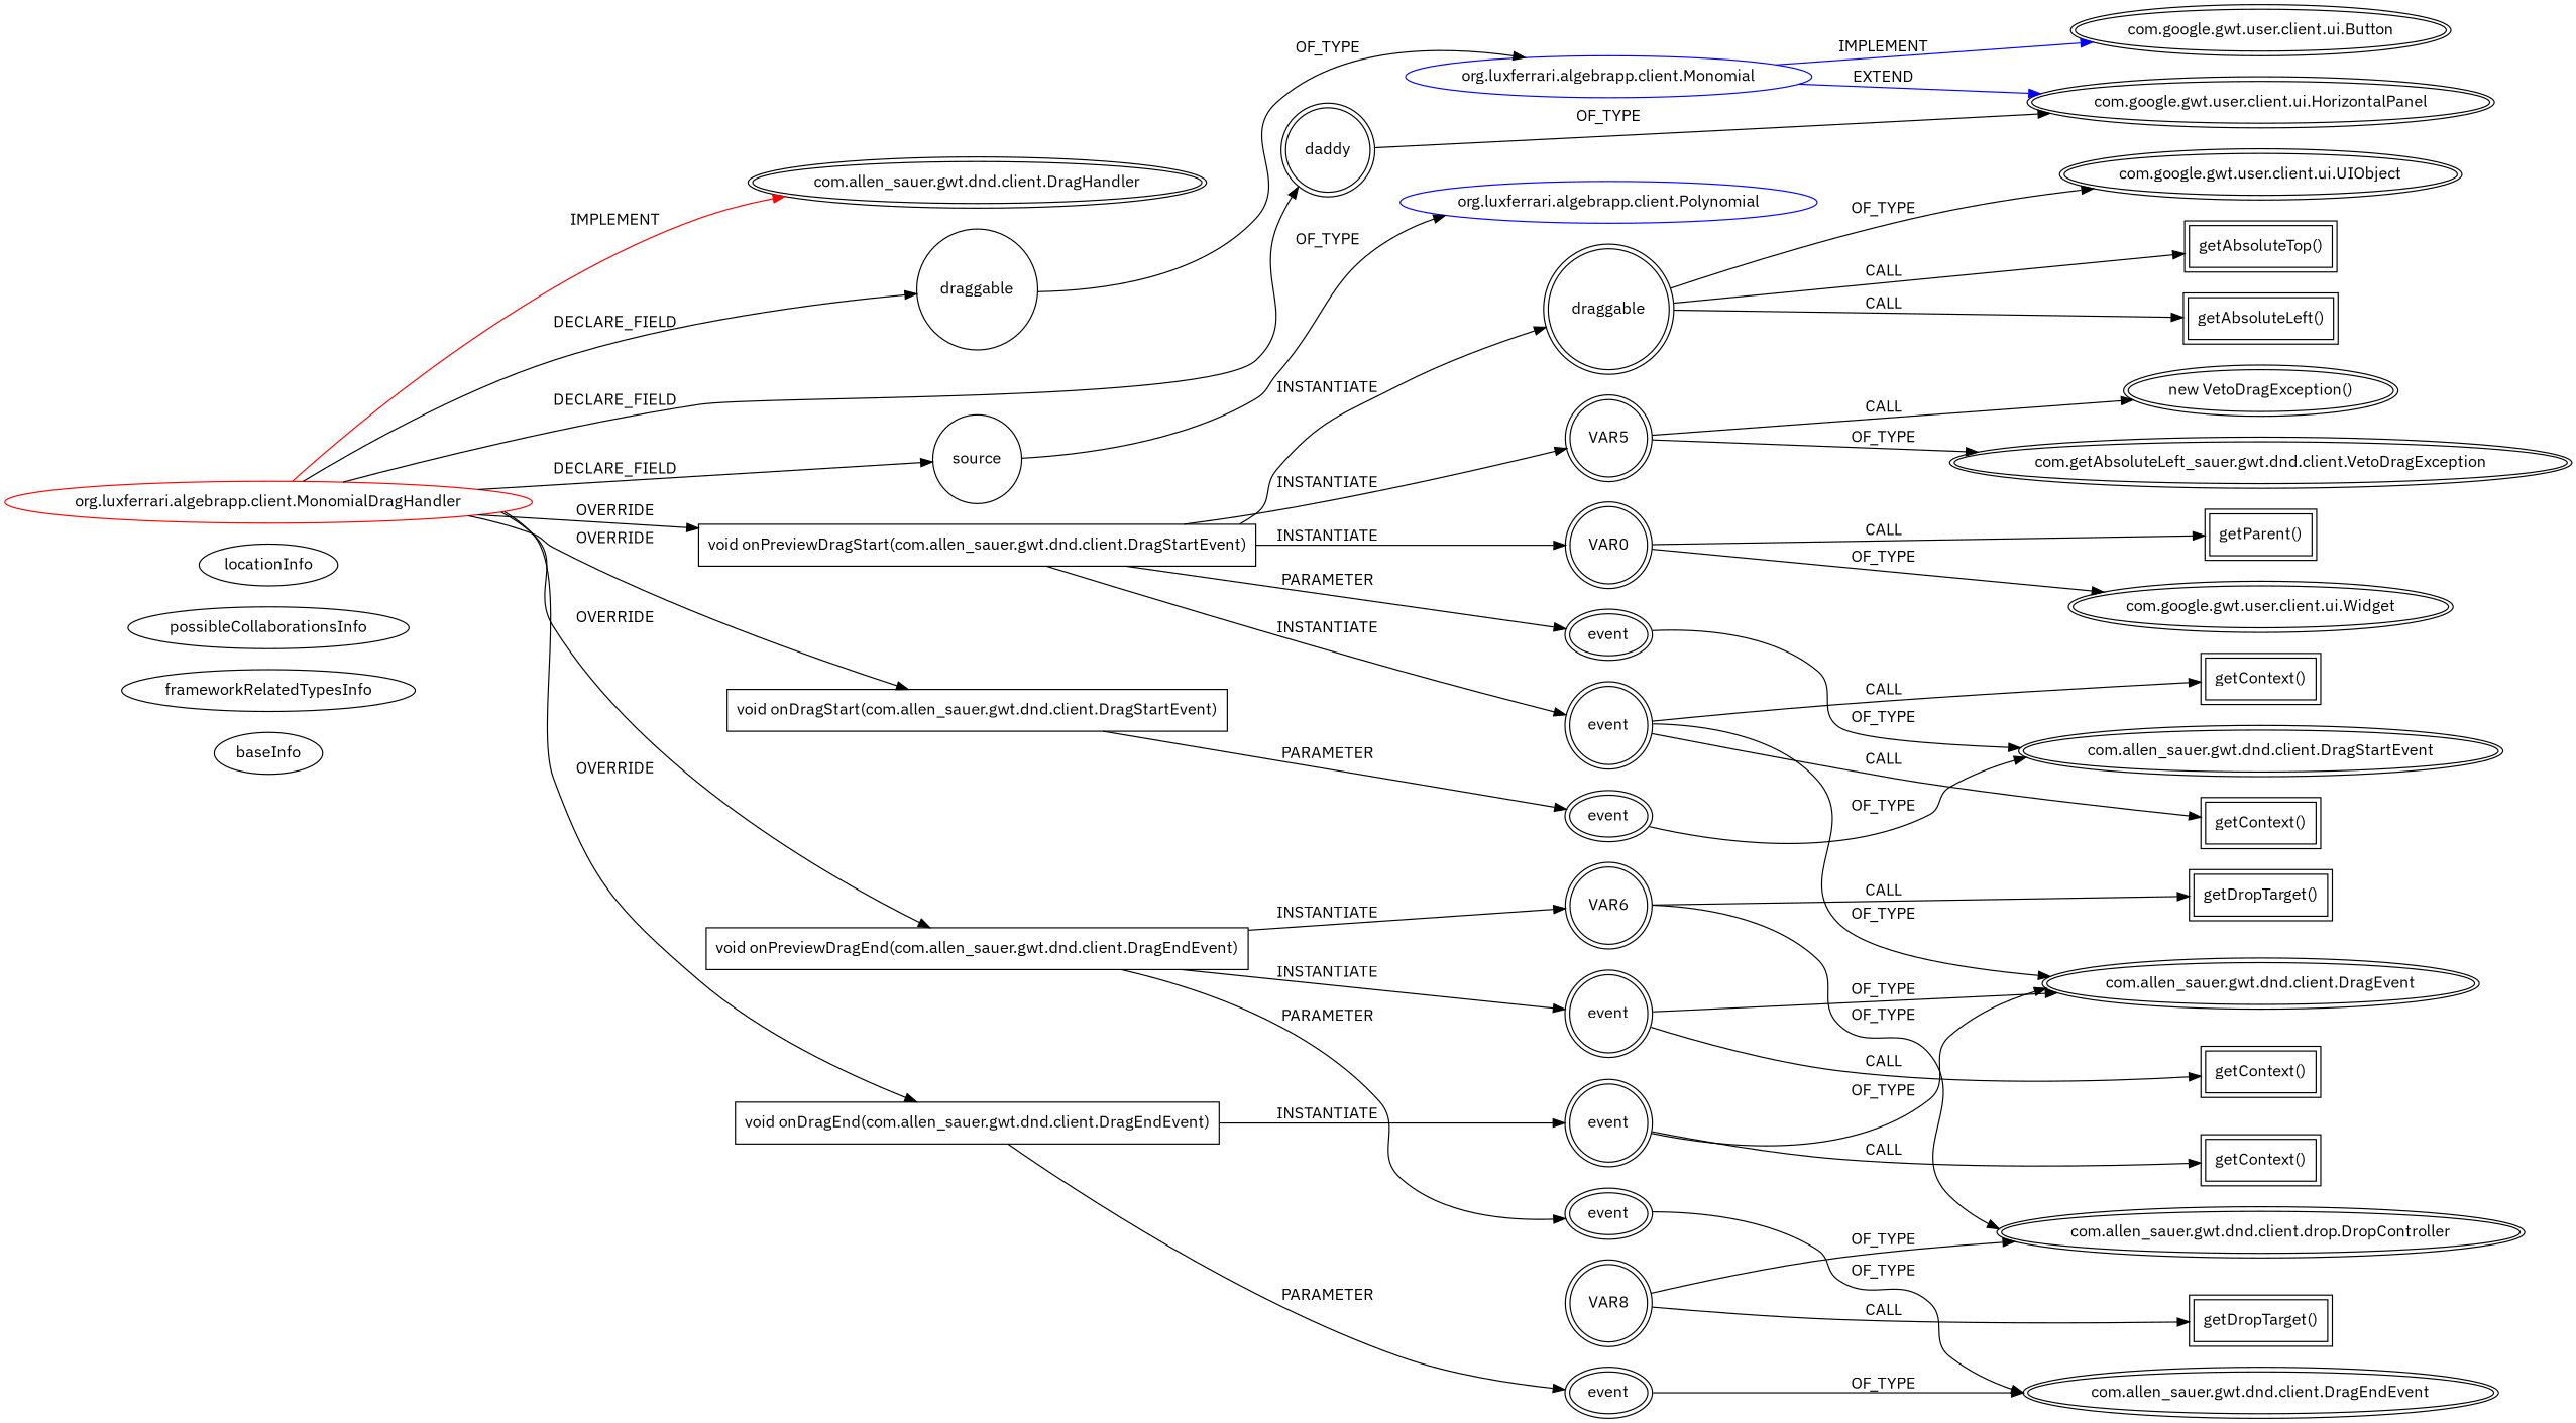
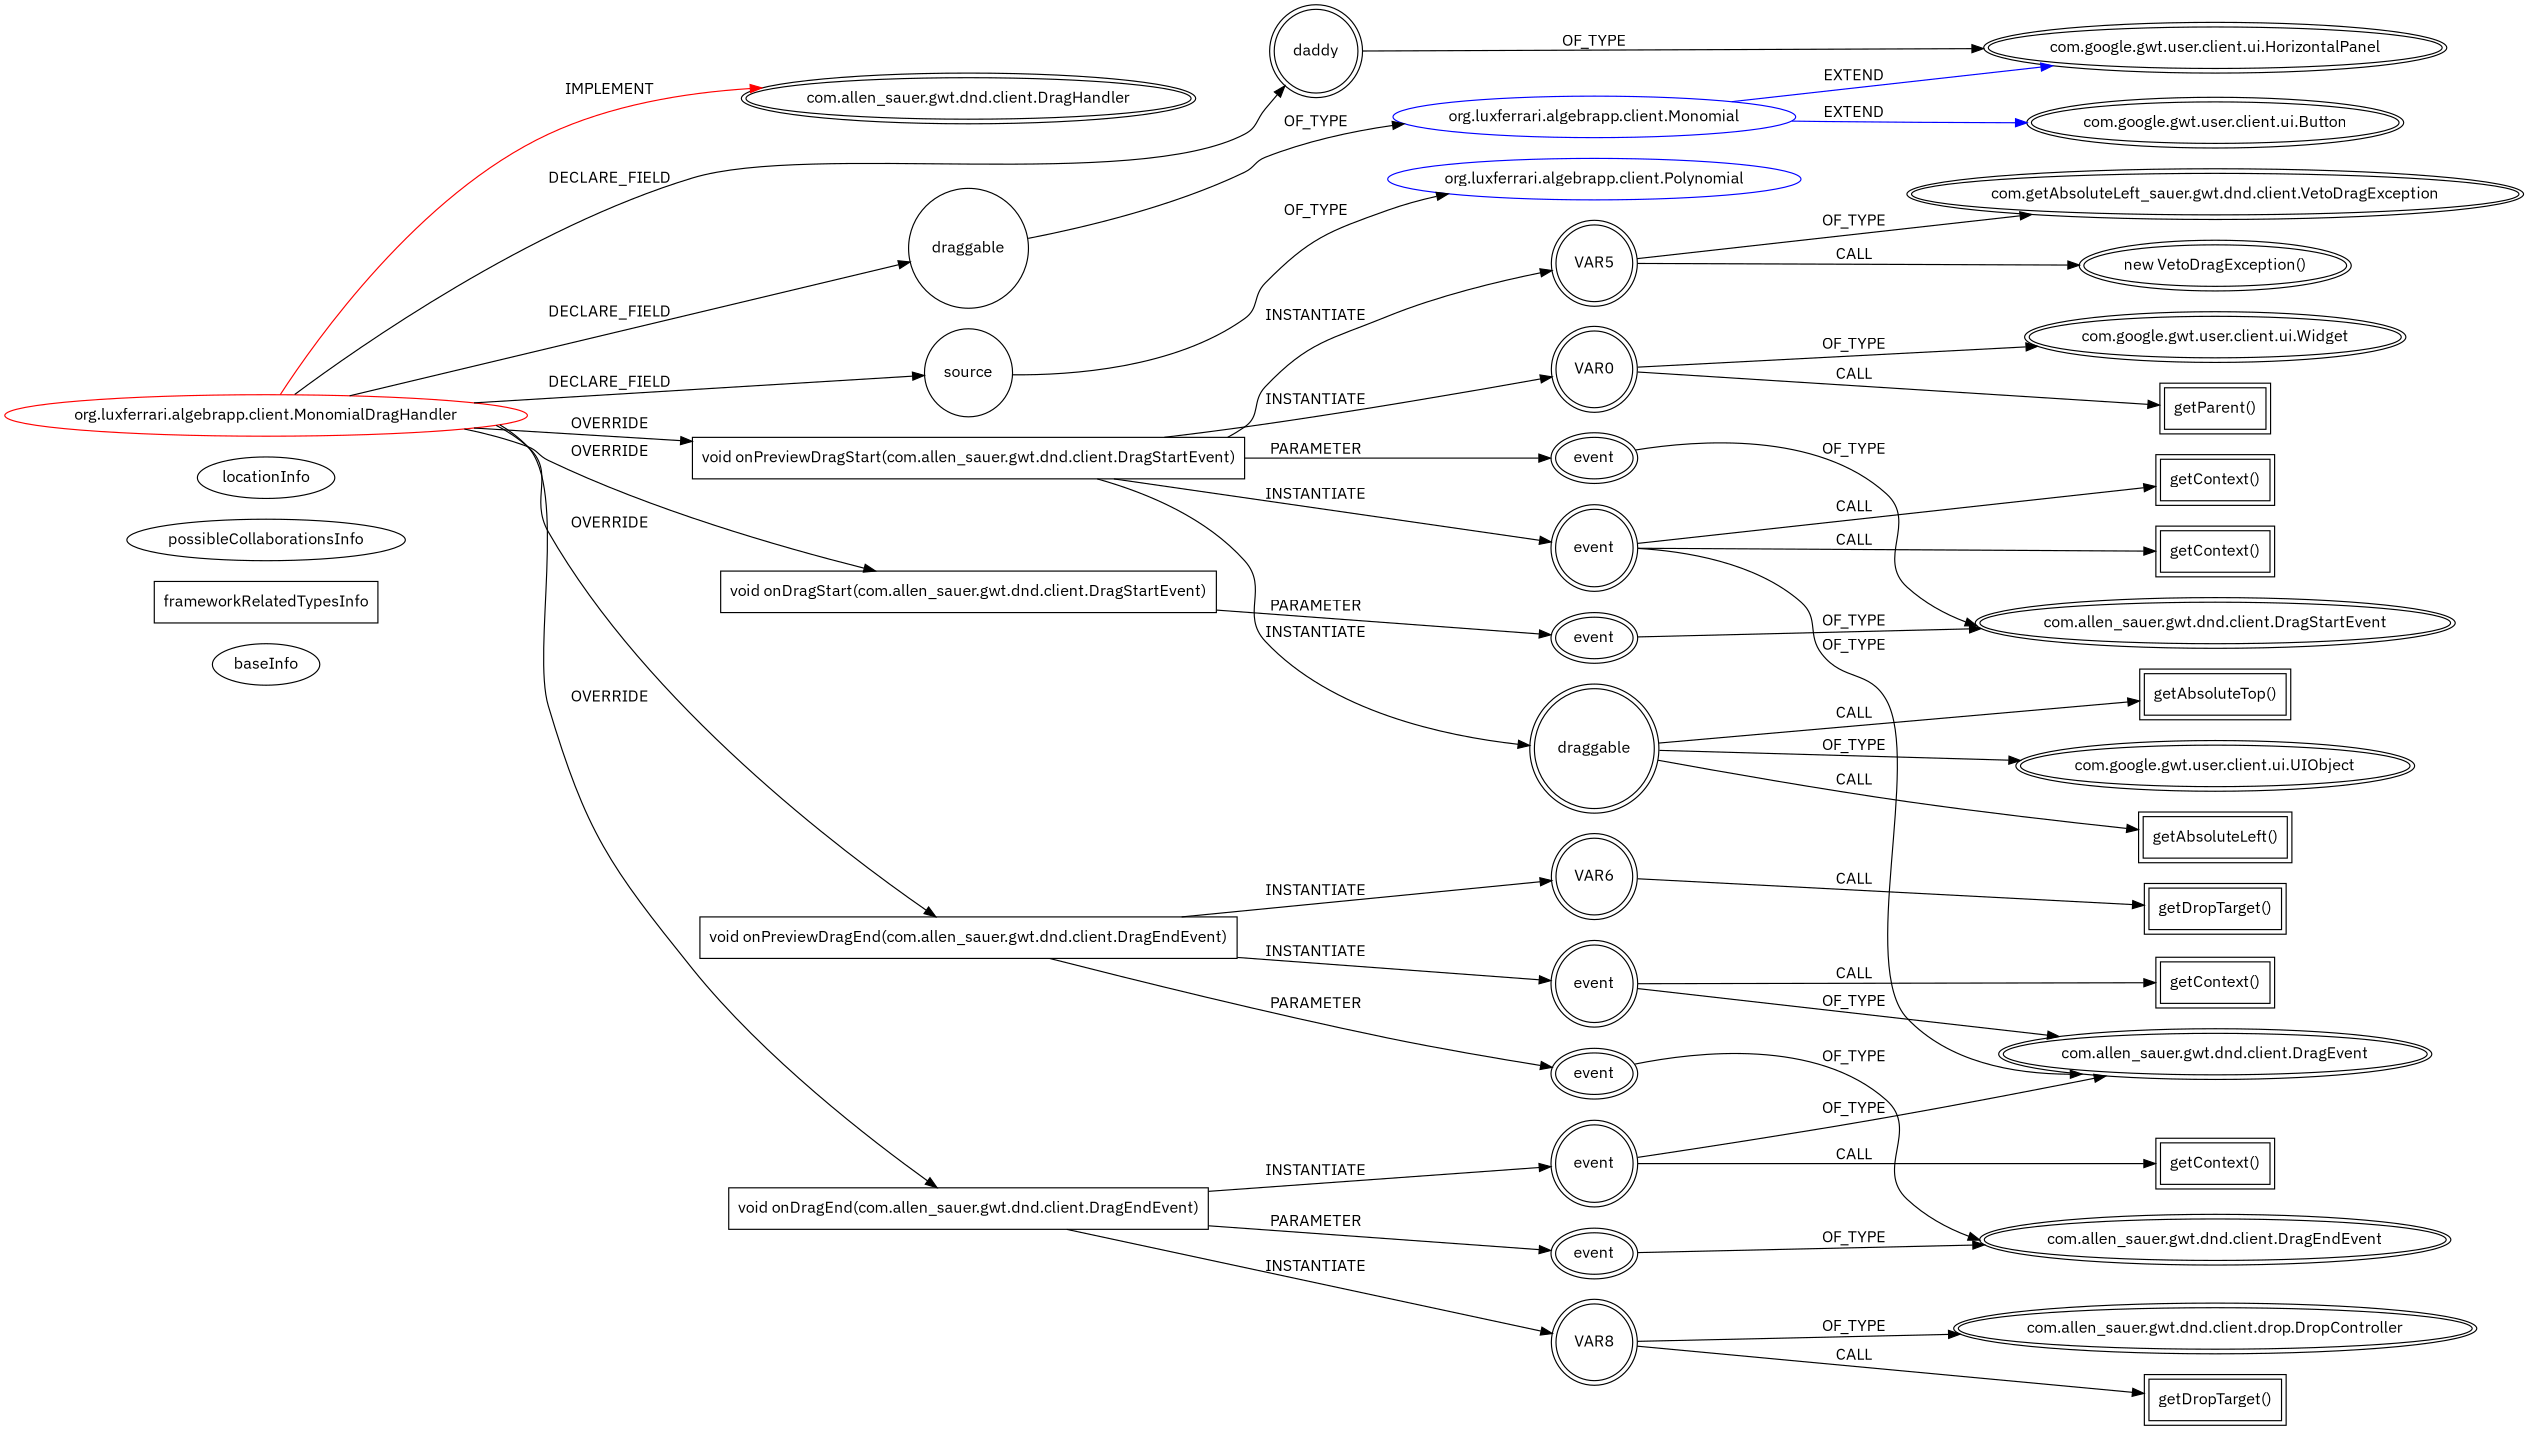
  digraph {
    fontname="IBM Plex Sans"
    rankdir=LR
    node [fontname="IBM Plex Sans" isFrameworkType=true vertexType=INSIDE_CALL peripheries=2]
    edge [fontname="IBM Plex Sans"]
    baseInfo [category=extension_graph graphId=3644 isAnonymous=false possibleRelation=true isFrameworkType="" vertexType="" peripheries=""]
-   frameworkRelatedTypesInfo [0="com.allen_sauer.gwt.dnd.client.DragHandler" isFrameworkType="" vertexType="" peripheries=""]
+   frameworkRelatedTypesInfo [0="com.allen_sauer.gwt.dnd.client.DragHandler" shape=box isFrameworkType="" vertexType="" peripheries=""]
    possibleCollaborationsInfo [0="3644~FIELD_DECLARATION-~com.allen_sauer.gwt.dnd.client.DragHandler ~com.google.gwt.user.client.ui.Button ~false~false" 1="3644~FIELD_DECLARATION-~com.allen_sauer.gwt.dnd.client.DragHandler ~com.google.gwt.user.client.ui.HorizontalPanel ~false~false" isFrameworkType="" vertexType="" peripheries=""]
    locationInfo [contextSignature=MonomialDragHandler filePath="/luxferrari-AlgebrApp/AlgebrApp-master/AlgebrApp/src/org/luxferrari/algebrapp/client/MonomialDragHandler.java" graphId=3644 projectName="luxferrari-AlgebrApp" isFrameworkType="" vertexType="" peripheries=""]
    n5 [color=red isFrameworkType=false label="org.luxferrari.algebrapp.client.MonomialDragHandler" vertexType=ROOT_CLIENT_CLASS_DECLARATION peripheries=""]
    n6 [label="com.allen_sauer.gwt.dnd.client.DragHandler" vertexType=FRAMEWORK_INTERFACE_TYPE]
    n7 [label=daddy shape=circle vertexType=FIELD_DECLARATION]
    n8 [isFrameworkType=false label=draggable shape=circle vertexType=FIELD_DECLARATION peripheries=""]
    n9 [isFrameworkType=false label=source shape=circle vertexType=FIELD_DECLARATION peripheries=""]
    n10 [isFrameworkType=false label="void onPreviewDragStart(com.allen_sauer.gwt.dnd.client.DragStartEvent)" shape=box vertexType=OVERRIDING_METHOD_DECLARATION peripheries=""]
    n11 [isFrameworkType=false label="void onDragStart(com.allen_sauer.gwt.dnd.client.DragStartEvent)" shape=box vertexType=OVERRIDING_METHOD_DECLARATION peripheries=""]
    n12 [isFrameworkType=false label="void onPreviewDragEnd(com.allen_sauer.gwt.dnd.client.DragEndEvent)" shape=box vertexType=OVERRIDING_METHOD_DECLARATION peripheries=""]
    n13 [isFrameworkType=false label="void onDragEnd(com.allen_sauer.gwt.dnd.client.DragEndEvent)" shape=box vertexType=OVERRIDING_METHOD_DECLARATION peripheries=""]
    n14 [label="com.google.gwt.user.client.ui.HorizontalPanel" vertexType=FRAMEWORK_CLASS_TYPE]
    n15 [color=blue isFrameworkType=false label="org.luxferrari.algebrapp.client.Monomial" vertexType=REFERENCE_CLIENT_CLASS_DECLARATION peripheries=""]
    n16 [color=blue isFrameworkType=false label="org.luxferrari.algebrapp.client.Polynomial" vertexType=REFERENCE_CLIENT_CLASS_DECLARATION peripheries=""]
    n17 [label=event vertexType=PARAMETER_DECLARATION]
    n18 [label=VAR0 shape=circle vertexType=VARIABLE_EXPRESION]
    n19 [label=event shape=circle vertexType=VARIABLE_EXPRESION]
    n20 [label=draggable shape=circle vertexType=VARIABLE_EXPRESION]
    n21 [label=VAR5 shape=circle vertexType=VARIABLE_EXPRESION]
    n22 [label=event vertexType=PARAMETER_DECLARATION]
    n23 [label=event vertexType=PARAMETER_DECLARATION]
    n24 [label=VAR6 shape=circle vertexType=VARIABLE_EXPRESION]
    n25 [label=event shape=circle vertexType=VARIABLE_EXPRESION]
    n26 [label=event vertexType=PARAMETER_DECLARATION]
    n27 [label=VAR8 shape=circle vertexType=VARIABLE_EXPRESION]
    n28 [label=event shape=circle vertexType=VARIABLE_EXPRESION]
    n29 [label="com.google.gwt.user.client.ui.Button" vertexType=FRAMEWORK_CLASS_TYPE]
    n30 [label="com.allen_sauer.gwt.dnd.client.DragStartEvent" vertexType=FRAMEWORK_CLASS_TYPE]
    n31 [label="com.google.gwt.user.client.ui.Widget" vertexType=FRAMEWORK_CLASS_TYPE]
    n32 [label="getParent()" shape=box]
    n33 [label="com.allen_sauer.gwt.dnd.client.DragEvent" vertexType=FRAMEWORK_CLASS_TYPE]
    n34 [label="getContext()" shape=box]
    n35 [label="getContext()" shape=box]
    n36 [label="com.google.gwt.user.client.ui.UIObject" vertexType=FRAMEWORK_CLASS_TYPE]
    n37 [label="getAbsoluteLeft()" shape=box]
    n38 [label="getAbsoluteTop()" shape=box]
    n39 [label="com.getAbsoluteLeft_sauer.gwt.dnd.client.VetoDragException" vertexType=FRAMEWORK_CLASS_TYPE]
    n40 [label="new VetoDragException()" vertexType=CONSTRUCTOR_CALL]
    n41 [label="com.allen_sauer.gwt.dnd.client.DragEndEvent" vertexType=FRAMEWORK_CLASS_TYPE]
    n42 [label="com.allen_sauer.gwt.dnd.client.drop.DropController" vertexType=FRAMEWORK_INTERFACE_TYPE]
    n43 [label="getDropTarget()" shape=box]
    n44 [label="getContext()" shape=box]
    n45 [label="getDropTarget()" shape=box]
    n46 [label="getContext()" shape=box]
    n5 -> n6 [color=red label=IMPLEMENT]
    n5 -> n7 [label=DECLARE_FIELD]
    n5 -> n8 [label=DECLARE_FIELD]
    n5 -> n9 [label=DECLARE_FIELD]
    n5 -> n10 [label=OVERRIDE]
    n5 -> n11 [label=OVERRIDE]
    n5 -> n12 [label=OVERRIDE]
    n5 -> n13 [label=OVERRIDE]
    n7 -> n14 [label=OF_TYPE]
    n8 -> n15 [label=OF_TYPE]
    n9 -> n16 [label=OF_TYPE]
    n10 -> n17 [label=PARAMETER]
    n10 -> n18 [label=INSTANTIATE]
    n10 -> n19 [label=INSTANTIATE]
    n10 -> n20 [label=INSTANTIATE]
    n10 -> n21 [label=INSTANTIATE]
    n11 -> n22 [label=PARAMETER]
    n12 -> n23 [label=PARAMETER]
    n12 -> n24 [label=INSTANTIATE]
    n12 -> n25 [label=INSTANTIATE]
    n13 -> n26 [label=PARAMETER]
+   n13 -> n27 [label=INSTANTIATE]
    n13 -> n28 [label=INSTANTIATE]
    n15 -> n14 [color=blue label=EXTEND]
-   n15 -> n29 [color=blue label=IMPLEMENT]
+   n15 -> n29 [color=blue label=EXTEND]
    n17 -> n30 [label=OF_TYPE]
    n18 -> n31 [label=OF_TYPE]
    n18 -> n32 [label=CALL]
    n19 -> n33 [label=OF_TYPE]
    n19 -> n34 [label=CALL]
    n19 -> n35 [label=CALL]
    n20 -> n36 [label=OF_TYPE]
    n20 -> n37 [label=CALL]
    n20 -> n38 [label=CALL]
    n21 -> n39 [label=OF_TYPE]
    n21 -> n40 [label=CALL]
    n22 -> n30 [label=OF_TYPE]
    n23 -> n41 [label=OF_TYPE]
-   n24 -> n42 [label=OF_TYPE]
    n24 -> n43 [label=CALL]
    n25 -> n33 [label=OF_TYPE]
    n25 -> n44 [label=CALL]
    n26 -> n41 [label=OF_TYPE]
    n27 -> n42 [label=OF_TYPE]
    n27 -> n45 [label=CALL]
    n28 -> n33 [label=OF_TYPE]
    n28 -> n46 [label=CALL]
  }
